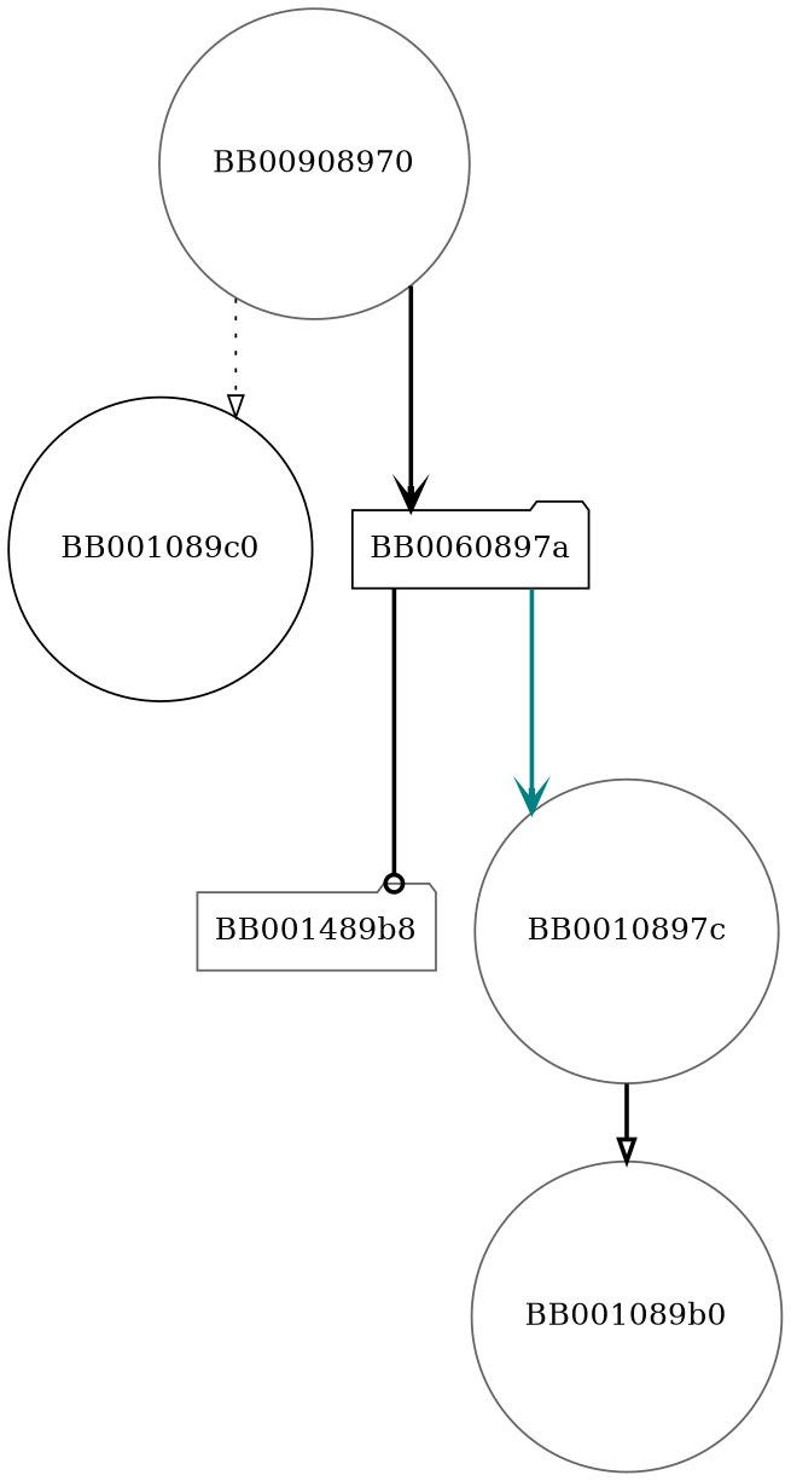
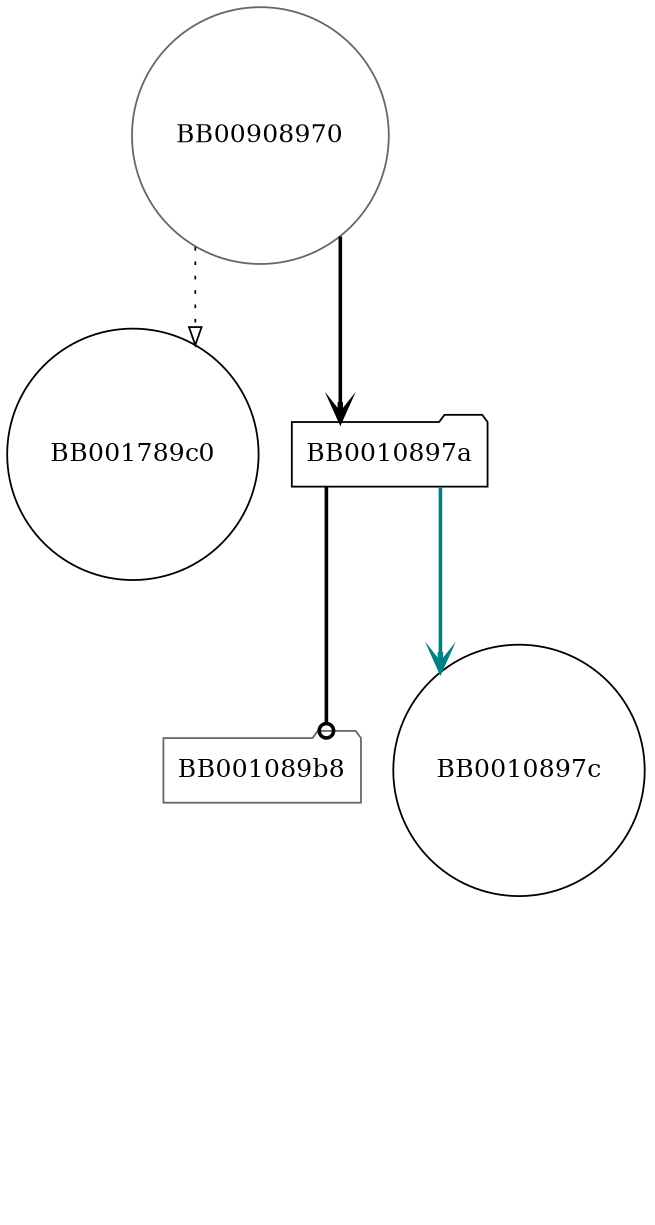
  digraph {
    splines=ortho
    node [color=gray40 shape=circle]
    edge [arrowhead=onormal color=black style=bold]
    n1 [label=BB00908970]
-   BB001089c0 [color=black]
-   BB0010897a [color=black shape=folder label=BB0060897a]
-   BB001089b8 [shape=folder label=BB001489b8]
-   BB0010897c
-   BB001089b0
+   BB001089c0 [color=black label=BB001789c0]
+   BB0010897a [color=black shape=folder]
+   BB001089b8 [shape=folder]
+   BB0010897c [color=black]
    n1 -> BB001089c0 [style=dotted]
    n1 -> BB0010897a [arrowhead=vee]
    BB0010897a -> BB001089b8 [arrowhead=odot]
    BB0010897a -> BB0010897c [arrowhead=vee color=teal]
-   BB0010897c -> BB001089b0
  }
